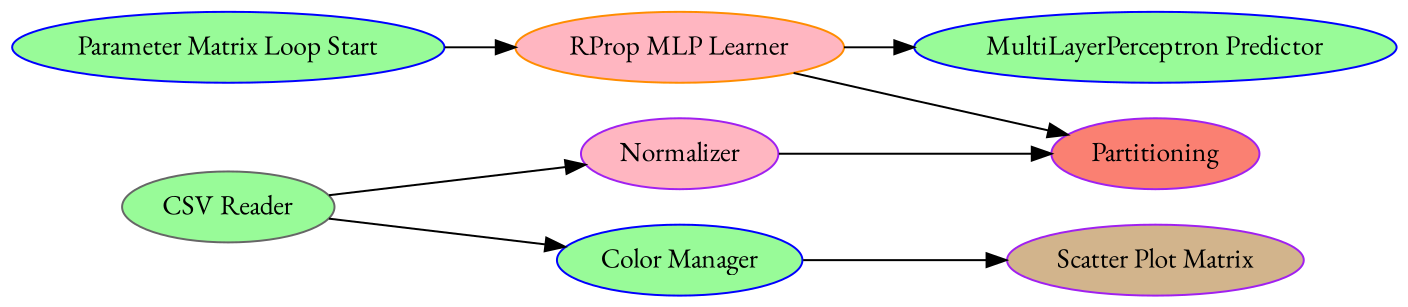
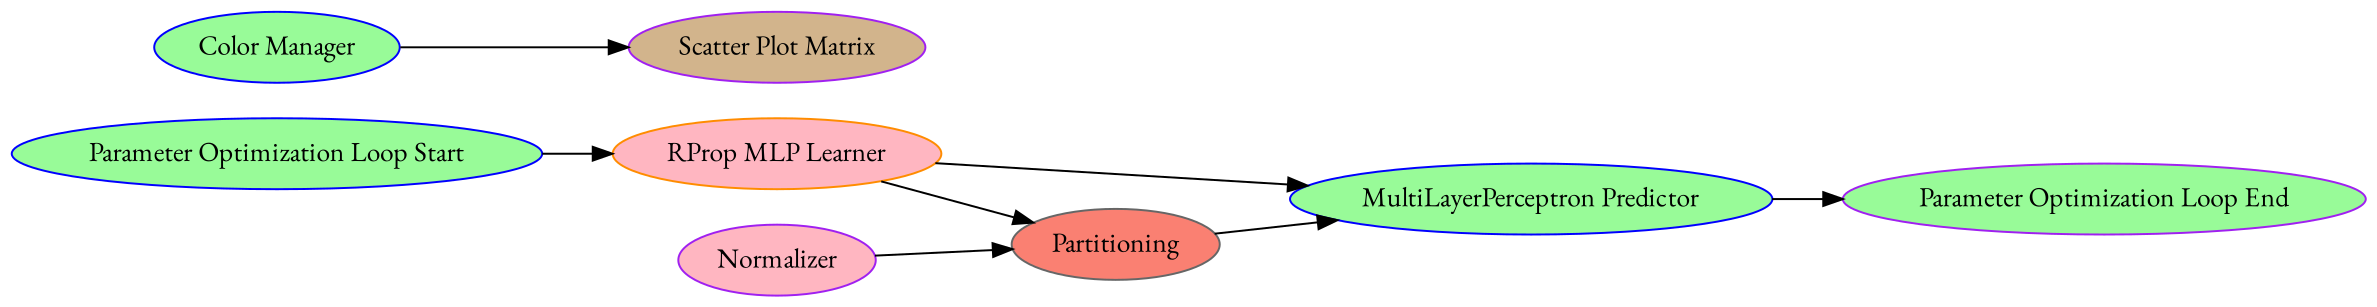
  digraph {
    fontname="EB Garamond"
    rankdir=LR
    node [color=blue fillcolor=palegreen fontname="EB Garamond" style=filled]
    edge [fontname="EB Garamond"]
-   n1 [label="Parameter Matrix Loop Start"]
+   n1 [label="Parameter Optimization Loop Start"]
    n2 [color=darkorange fillcolor=lightpink label="RProp MLP Learner"]
    n3 [label="MultiLayerPerceptron Predictor"]
-   n4 [color=purple fillcolor=salmon label=Partitioning]
+   n4 [color=gray40 fillcolor=salmon label=Partitioning]
+   n5 [color=purple label="Parameter Optimization Loop End"]
    n6 [color=purple fillcolor=lightpink label=Normalizer]
-   n7 [color=gray40 label="CSV Reader"]
    n8 [label="Color Manager"]
    n9 [color=purple fillcolor=tan label="Scatter Plot Matrix"]
    n1 -> n2
    n2 -> n3
    n2 -> n4
+   n3 -> n5
+   n4 -> n3
    n6 -> n4
-   n7 -> n6
-   n7 -> n8
    n8 -> n9
  }
